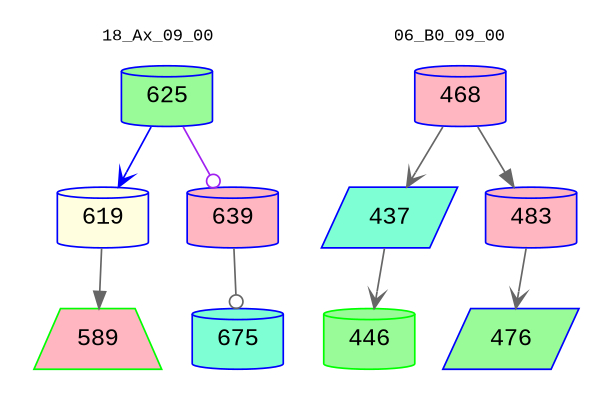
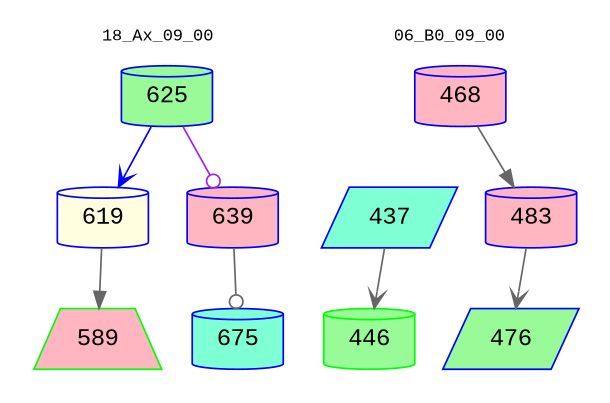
  digraph {
    fontname="Liberation Mono"
    node [color=blue fillcolor=lightpink fontname="Liberation Mono" shape=cylinder style=filled]
    edge [arrowhead=vee color=gray40 fontname="Liberation Mono"]
    n1 [fillcolor=palegreen label=625]
    n2 [fillcolor=lightyellow label=619]
    n3 [label=639]
    n4 [color=green label=589 shape=trapezium]
    n5 [fillcolor=aquamarine label=675]
    n6 [label=468]
    n7 [fillcolor=aquamarine label=437 shape=parallelogram]
    n8 [label=483]
    n9 [color=green fillcolor=palegreen label=446]
    n10 [fillcolor=palegreen label=476 shape=parallelogram]
    subgraph cluster_1 {
      color=white
      fontsize=10
      label="18_Ax_09_00"
      n1
      n2
      n3
      n4
      n5
    }
    subgraph cluster_2 {
      color=white
      fontsize=10
      label="06_B0_09_00"
      n6
      n7
      n8
      n9
      n10
    }
    n1 -> n2 [color=blue]
    n1 -> n3 [arrowhead=odot color=purple]
    n2 -> n4 [arrowhead=normal]
    n3 -> n5 [arrowhead=odot]
-   n6 -> n7
    n6 -> n8 [arrowhead=normal]
    n7 -> n9
    n8 -> n10
  }
